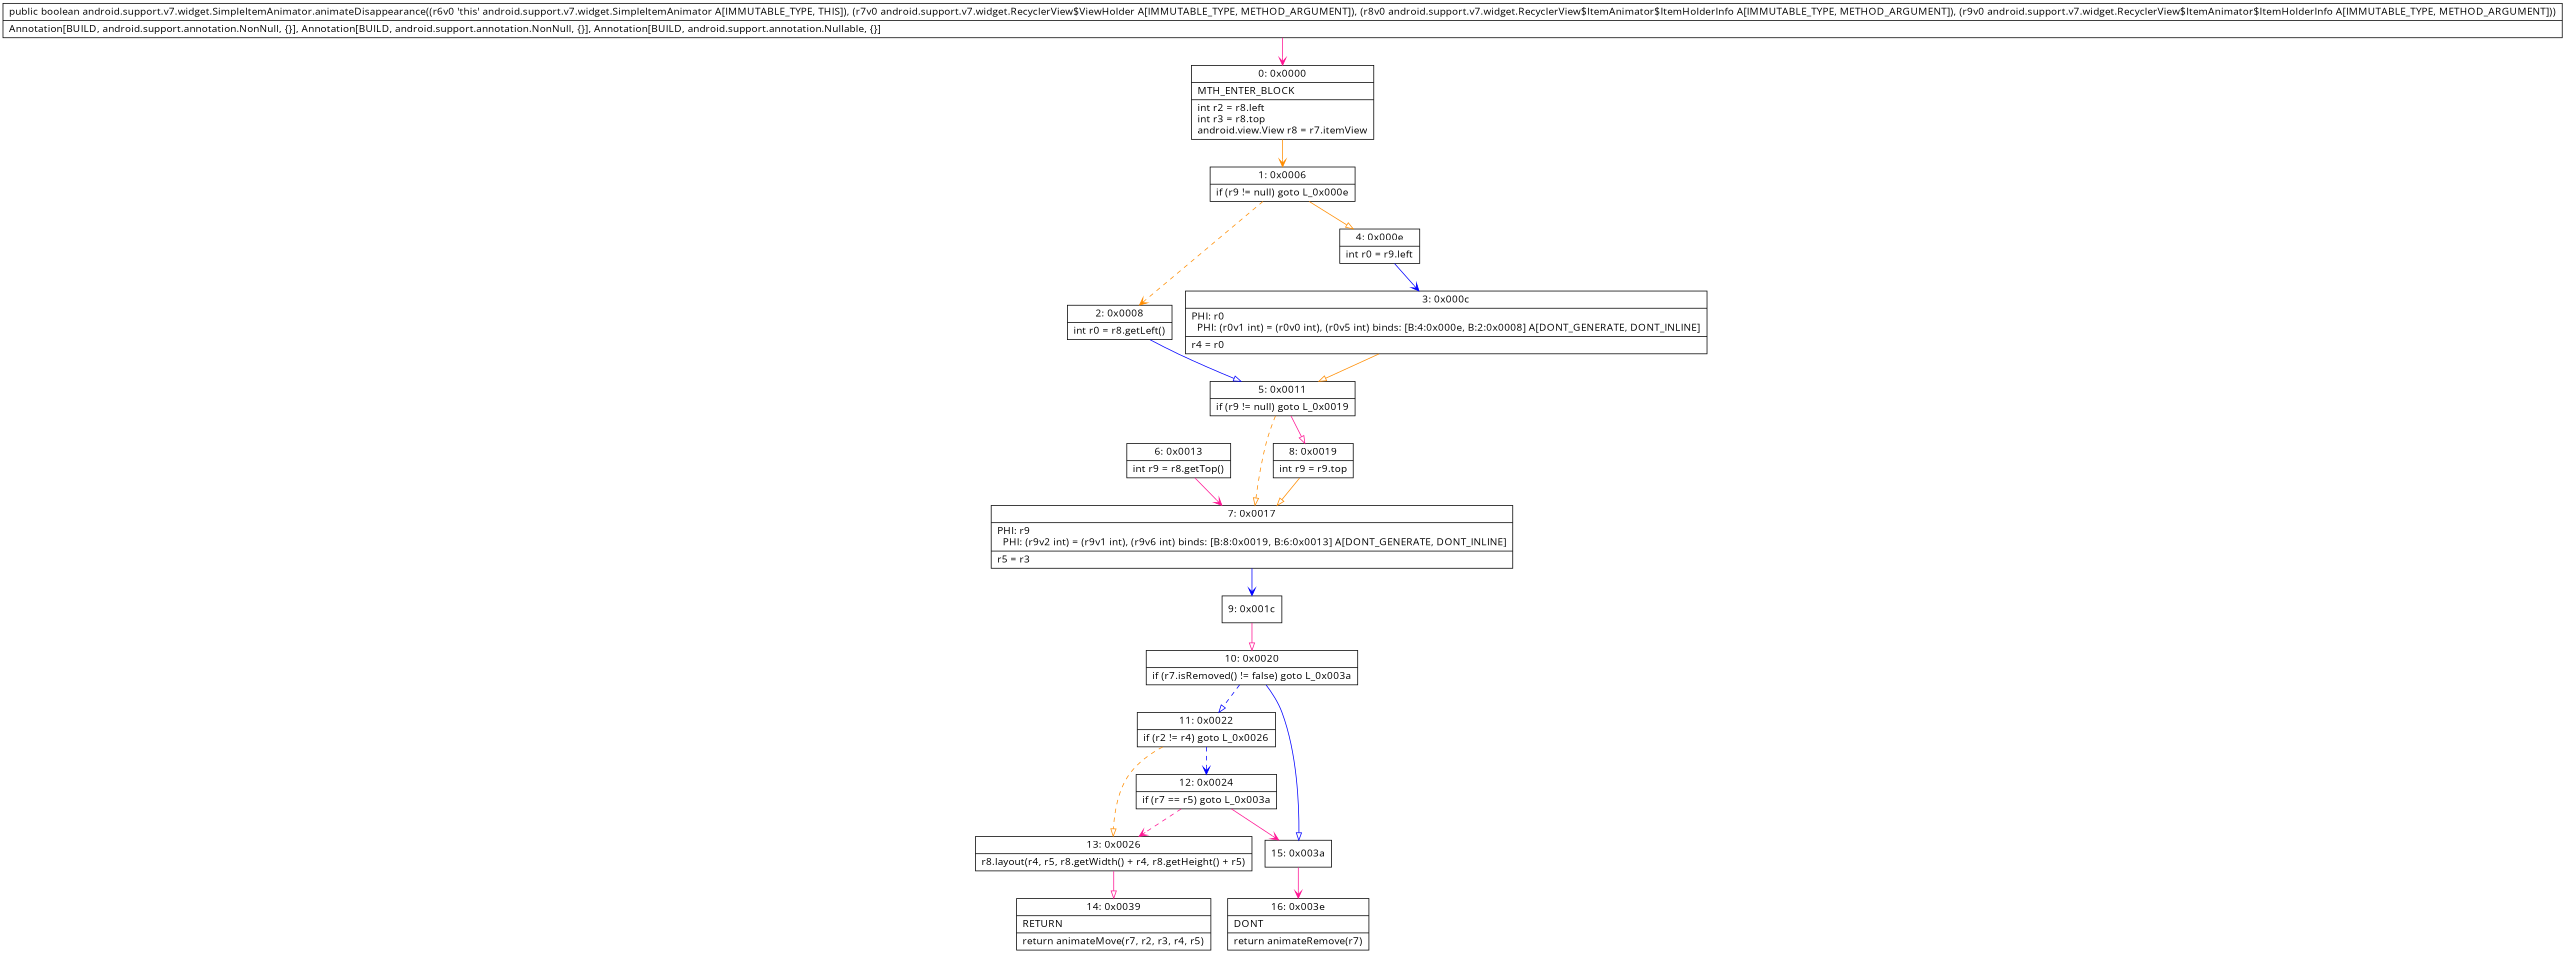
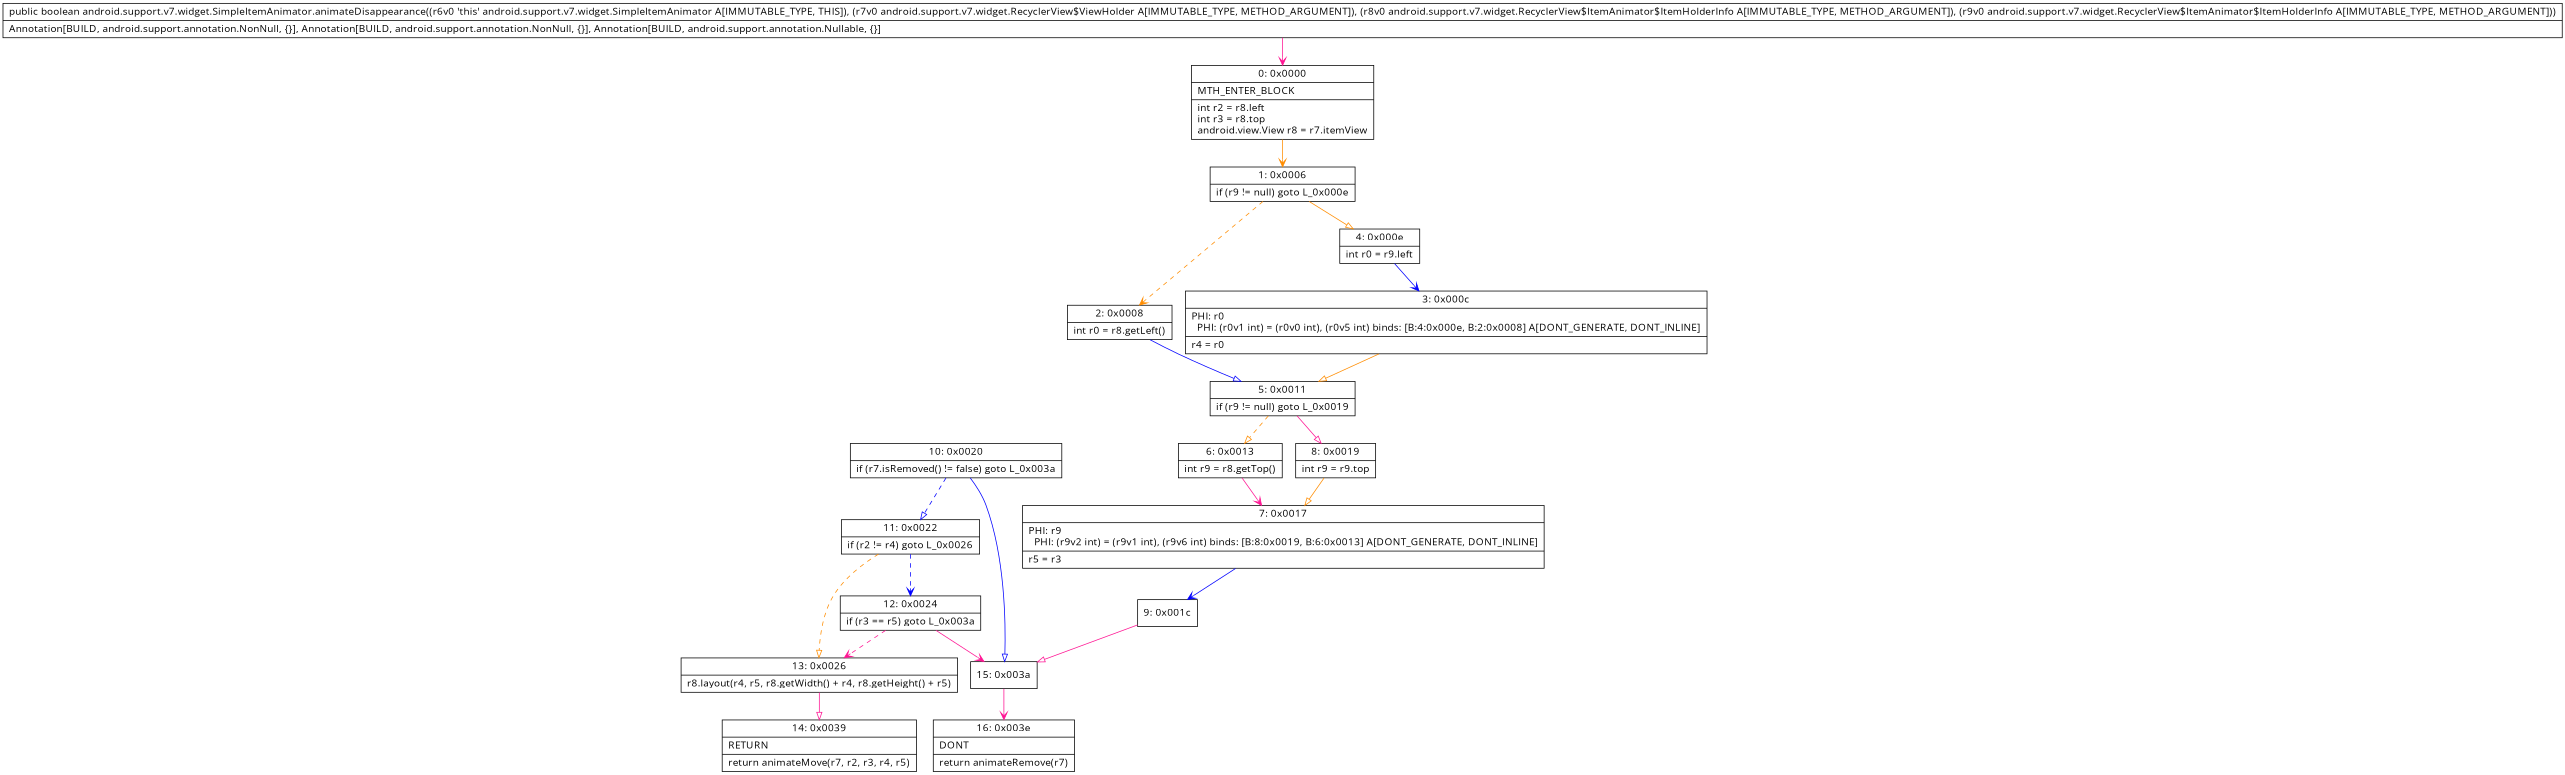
  digraph {
    fontname="Open Sans"
    node [fontname="Open Sans" shape=record]
    edge [arrowhead=onormal color=deeppink fontname="Open Sans"]
    n1 [label="{0\:\ 0x0000|MTH_ENTER_BLOCK\l|int r2 = r8.left\lint r3 = r8.top\landroid.view.View r8 = r7.itemView\l}"]
    n2 [label="{1\:\ 0x0006|if (r9 != null) goto L_0x000e\l}"]
    n3 [label="{2\:\ 0x0008|int r0 = r8.getLeft()\l}"]
    n4 [label="{4\:\ 0x000e|int r0 = r9.left\l}"]
    n5 [label="{5\:\ 0x0011|if (r9 != null) goto L_0x0019\l}"]
    n6 [label="{3\:\ 0x000c|PHI: r0 \l  PHI: (r0v1 int) = (r0v0 int), (r0v5 int) binds: [B:4:0x000e, B:2:0x0008] A[DONT_GENERATE, DONT_INLINE]\l|r4 = r0\l}"]
    n7 [label="{6\:\ 0x0013|int r9 = r8.getTop()\l}"]
    n8 [label="{8\:\ 0x0019|int r9 = r9.top\l}"]
    n9 [label="{7\:\ 0x0017|PHI: r9 \l  PHI: (r9v2 int) = (r9v1 int), (r9v6 int) binds: [B:8:0x0019, B:6:0x0013] A[DONT_GENERATE, DONT_INLINE]\l|r5 = r3\l}"]
    n10 [label="{9\:\ 0x001c}"]
    n11 [label="{10\:\ 0x0020|if (r7.isRemoved() != false) goto L_0x003a\l}"]
    n12 [label="{11\:\ 0x0022|if (r2 != r4) goto L_0x0026\l}"]
    n13 [label="{15\:\ 0x003a}"]
-   n14 [label="{12\:\ 0x0024|if (r7 == r5) goto L_0x003a\l}"]
+   n14 [label="{12\:\ 0x0024|if (r3 == r5) goto L_0x003a\l}"]
    n15 [label="{13\:\ 0x0026|r8.layout(r4, r5, r8.getWidth() + r4, r8.getHeight() + r5)\l}"]
    n16 [label="{16\:\ 0x003e|DONT\l|return animateRemove(r7)\l}"]
    n17 [label="{14\:\ 0x0039|RETURN\l|return animateMove(r7, r2, r3, r4, r5)\l}"]
    n18 [label="{public boolean android.support.v7.widget.SimpleItemAnimator.animateDisappearance((r6v0 'this' android.support.v7.widget.SimpleItemAnimator A[IMMUTABLE_TYPE, THIS]), (r7v0 android.support.v7.widget.RecyclerView$ViewHolder A[IMMUTABLE_TYPE, METHOD_ARGUMENT]), (r8v0 android.support.v7.widget.RecyclerView$ItemAnimator$ItemHolderInfo A[IMMUTABLE_TYPE, METHOD_ARGUMENT]), (r9v0 android.support.v7.widget.RecyclerView$ItemAnimator$ItemHolderInfo A[IMMUTABLE_TYPE, METHOD_ARGUMENT]))  | Annotation[BUILD, android.support.annotation.NonNull, \{\}], Annotation[BUILD, android.support.annotation.NonNull, \{\}], Annotation[BUILD, android.support.annotation.Nullable, \{\}]\l}"]
    n1 -> n2 [arrowhead=vee color=darkorange]
    n2 -> n3 [arrowhead=vee color=darkorange style=dashed]
    n2 -> n4 [color=darkorange]
    n3 -> n5 [color=blue]
    n4 -> n6 [arrowhead=vee color=blue]
-   n5 -> n9 [color=darkorange style=dashed]
+   n5 -> n7 [color=darkorange style=dashed]
    n5 -> n8
    n6 -> n5 [color=darkorange]
    n7 -> n9 [arrowhead=vee]
    n8 -> n9 [color=darkorange]
    n9 -> n10 [arrowhead=vee color=blue]
-   n10 -> n11
+   n10 -> n13
    n11 -> n12 [color=blue style=dashed]
    n11 -> n13 [color=blue]
    n12 -> n14 [arrowhead=vee color=blue style=dashed]
    n12 -> n15 [color=darkorange style=dashed]
    n13 -> n16 [arrowhead=vee]
    n14 -> n13 [arrowhead=vee]
    n14 -> n15 [arrowhead=vee style=dashed]
    n15 -> n17
    n18 -> n1 [arrowhead=vee]
  }
